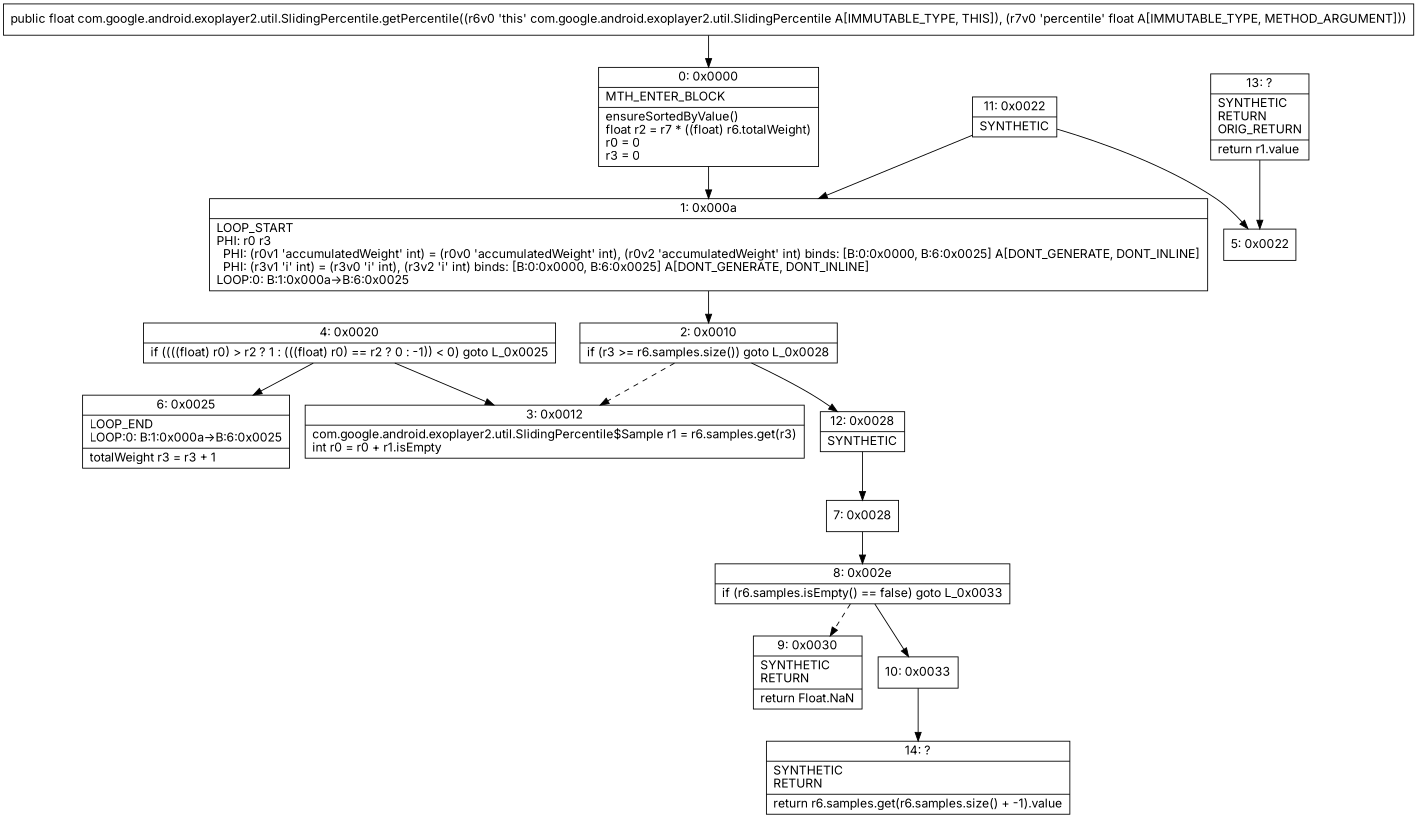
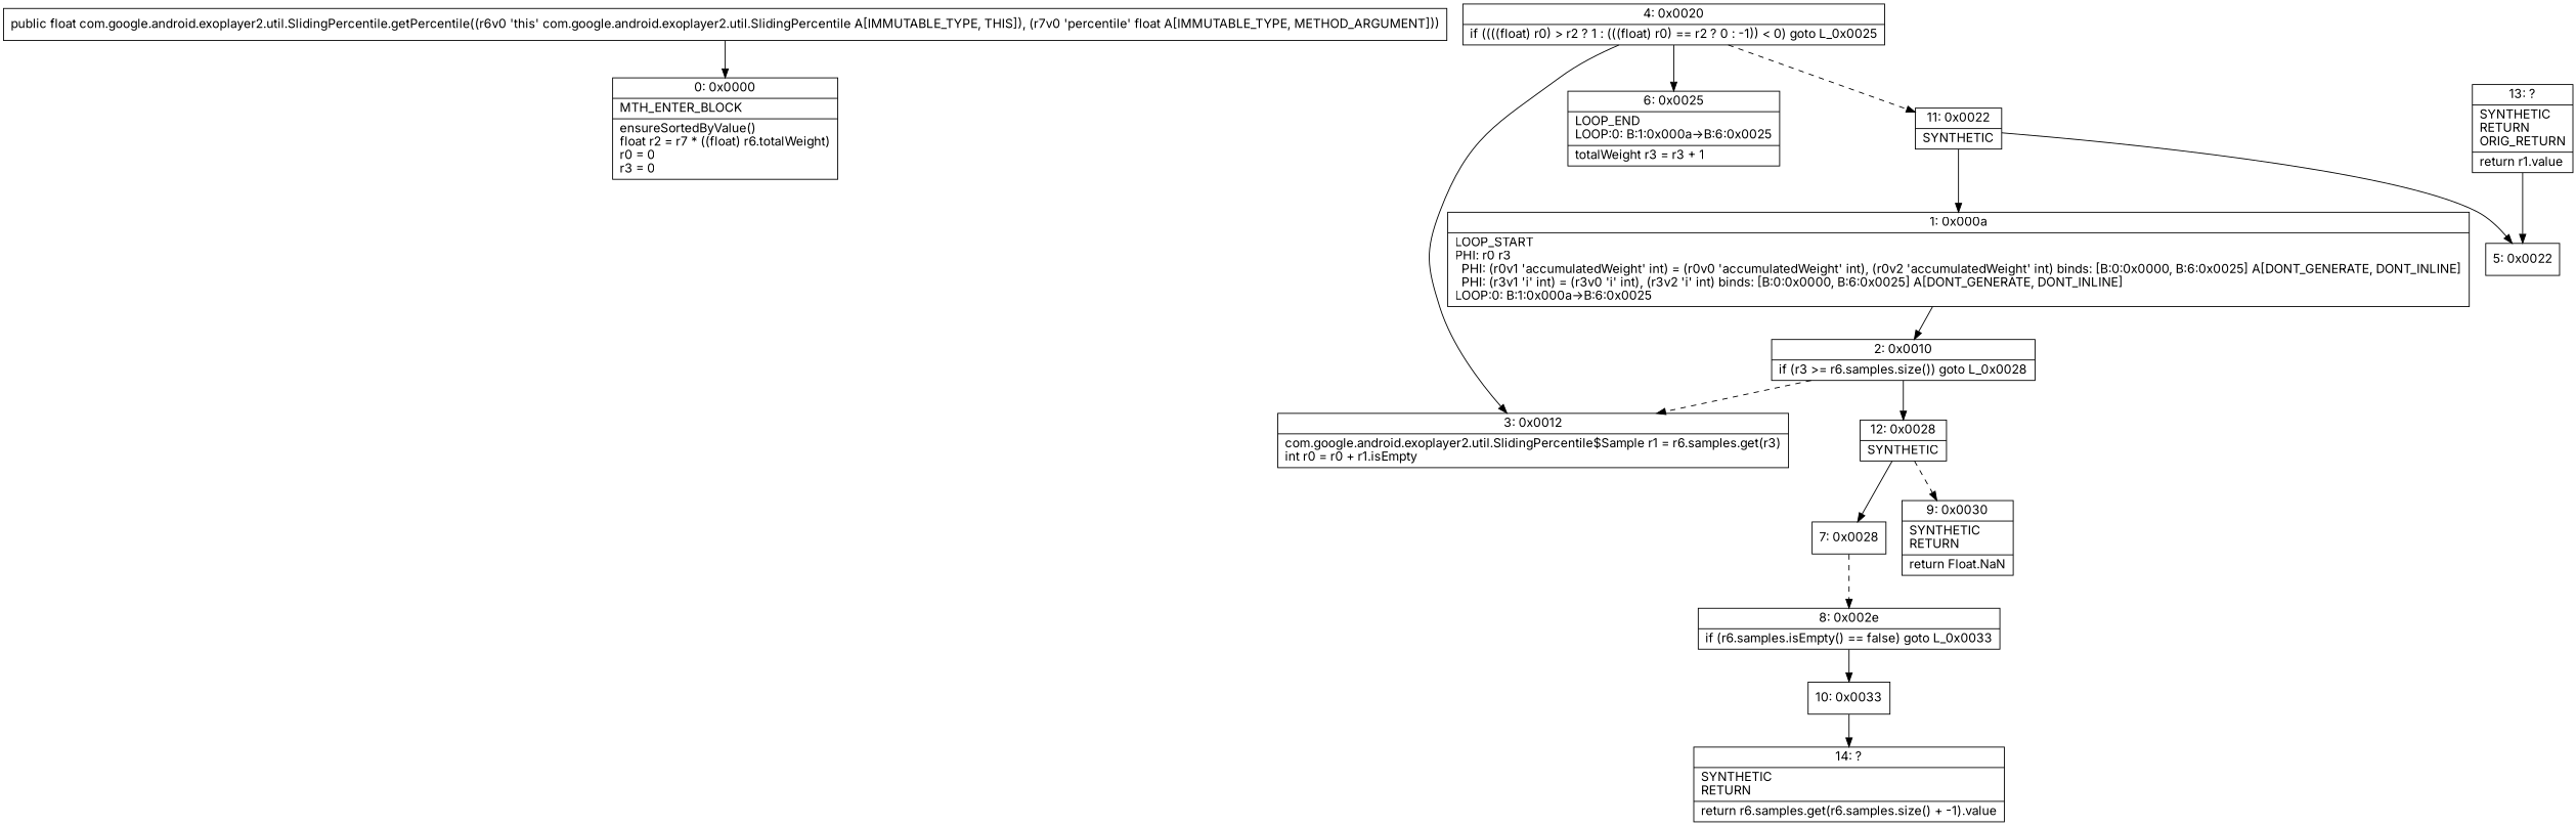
  digraph {
    fontname=Inter
    node [fontname=Inter shape=record]
    edge [fontname=Inter]
    n1 [label="{0\:\ 0x0000|MTH_ENTER_BLOCK\l|ensureSortedByValue()\lfloat r2 = r7 * ((float) r6.totalWeight)\lr0 = 0\lr3 = 0\l}"]
    n2 [label="{1\:\ 0x000a|LOOP_START\lPHI: r0 r3 \l  PHI: (r0v1 'accumulatedWeight' int) = (r0v0 'accumulatedWeight' int), (r0v2 'accumulatedWeight' int) binds: [B:0:0x0000, B:6:0x0025] A[DONT_GENERATE, DONT_INLINE]\l  PHI: (r3v1 'i' int) = (r3v0 'i' int), (r3v2 'i' int) binds: [B:0:0x0000, B:6:0x0025] A[DONT_GENERATE, DONT_INLINE]\lLOOP:0: B:1:0x000a\-\>B:6:0x0025\l}"]
    n3 [label="{2\:\ 0x0010|if (r3 \>= r6.samples.size()) goto L_0x0028\l}"]
    n4 [label="{3\:\ 0x0012|com.google.android.exoplayer2.util.SlidingPercentile$Sample r1 = r6.samples.get(r3)\lint r0 = r0 + r1.isEmpty\l}"]
    n5 [label="{12\:\ 0x0028|SYNTHETIC\l}"]
    n6 [label="{7\:\ 0x0028}"]
    n7 [label="{4\:\ 0x0020|if ((((float) r0) \> r2 ? 1 : (((float) r0) == r2 ? 0 : \-1)) \< 0) goto L_0x0025\l}"]
    n8 [label="{6\:\ 0x0025|LOOP_END\lLOOP:0: B:1:0x000a\-\>B:6:0x0025\l|totalWeight r3 = r3 + 1\l}"]
    n9 [label="{11\:\ 0x0022|SYNTHETIC\l}"]
    n10 [label="{5\:\ 0x0022}"]
    n11 [label="{13\:\ ?|SYNTHETIC\lRETURN\lORIG_RETURN\l|return r1.value\l}"]
    n12 [label="{8\:\ 0x002e|if (r6.samples.isEmpty() == false) goto L_0x0033\l}"]
    n13 [label="{9\:\ 0x0030|SYNTHETIC\lRETURN\l|return Float.NaN\l}"]
    n14 [label="{10\:\ 0x0033}"]
    n15 [label="{14\:\ ?|SYNTHETIC\lRETURN\l|return r6.samples.get(r6.samples.size() + \-1).value\l}"]
    n16 [label="{public float com.google.android.exoplayer2.util.SlidingPercentile.getPercentile((r6v0 'this' com.google.android.exoplayer2.util.SlidingPercentile A[IMMUTABLE_TYPE, THIS]), (r7v0 'percentile' float A[IMMUTABLE_TYPE, METHOD_ARGUMENT])) }"]
-   n1 -> n2
    n2 -> n3
    n3 -> n4 [style=dashed]
    n3 -> n5
    n5 -> n6
-   n6 -> n12
+   n6 -> n12 [style=dashed]
    n7 -> n4
    n7 -> n8
+   n7 -> n9 [style=dashed]
    n9 -> n2
    n9 -> n10
    n11 -> n10
-   n12 -> n13 [style=dashed]
+   n5 -> n13 [style=dashed]
    n12 -> n14
    n14 -> n15
    n16 -> n1
  }
